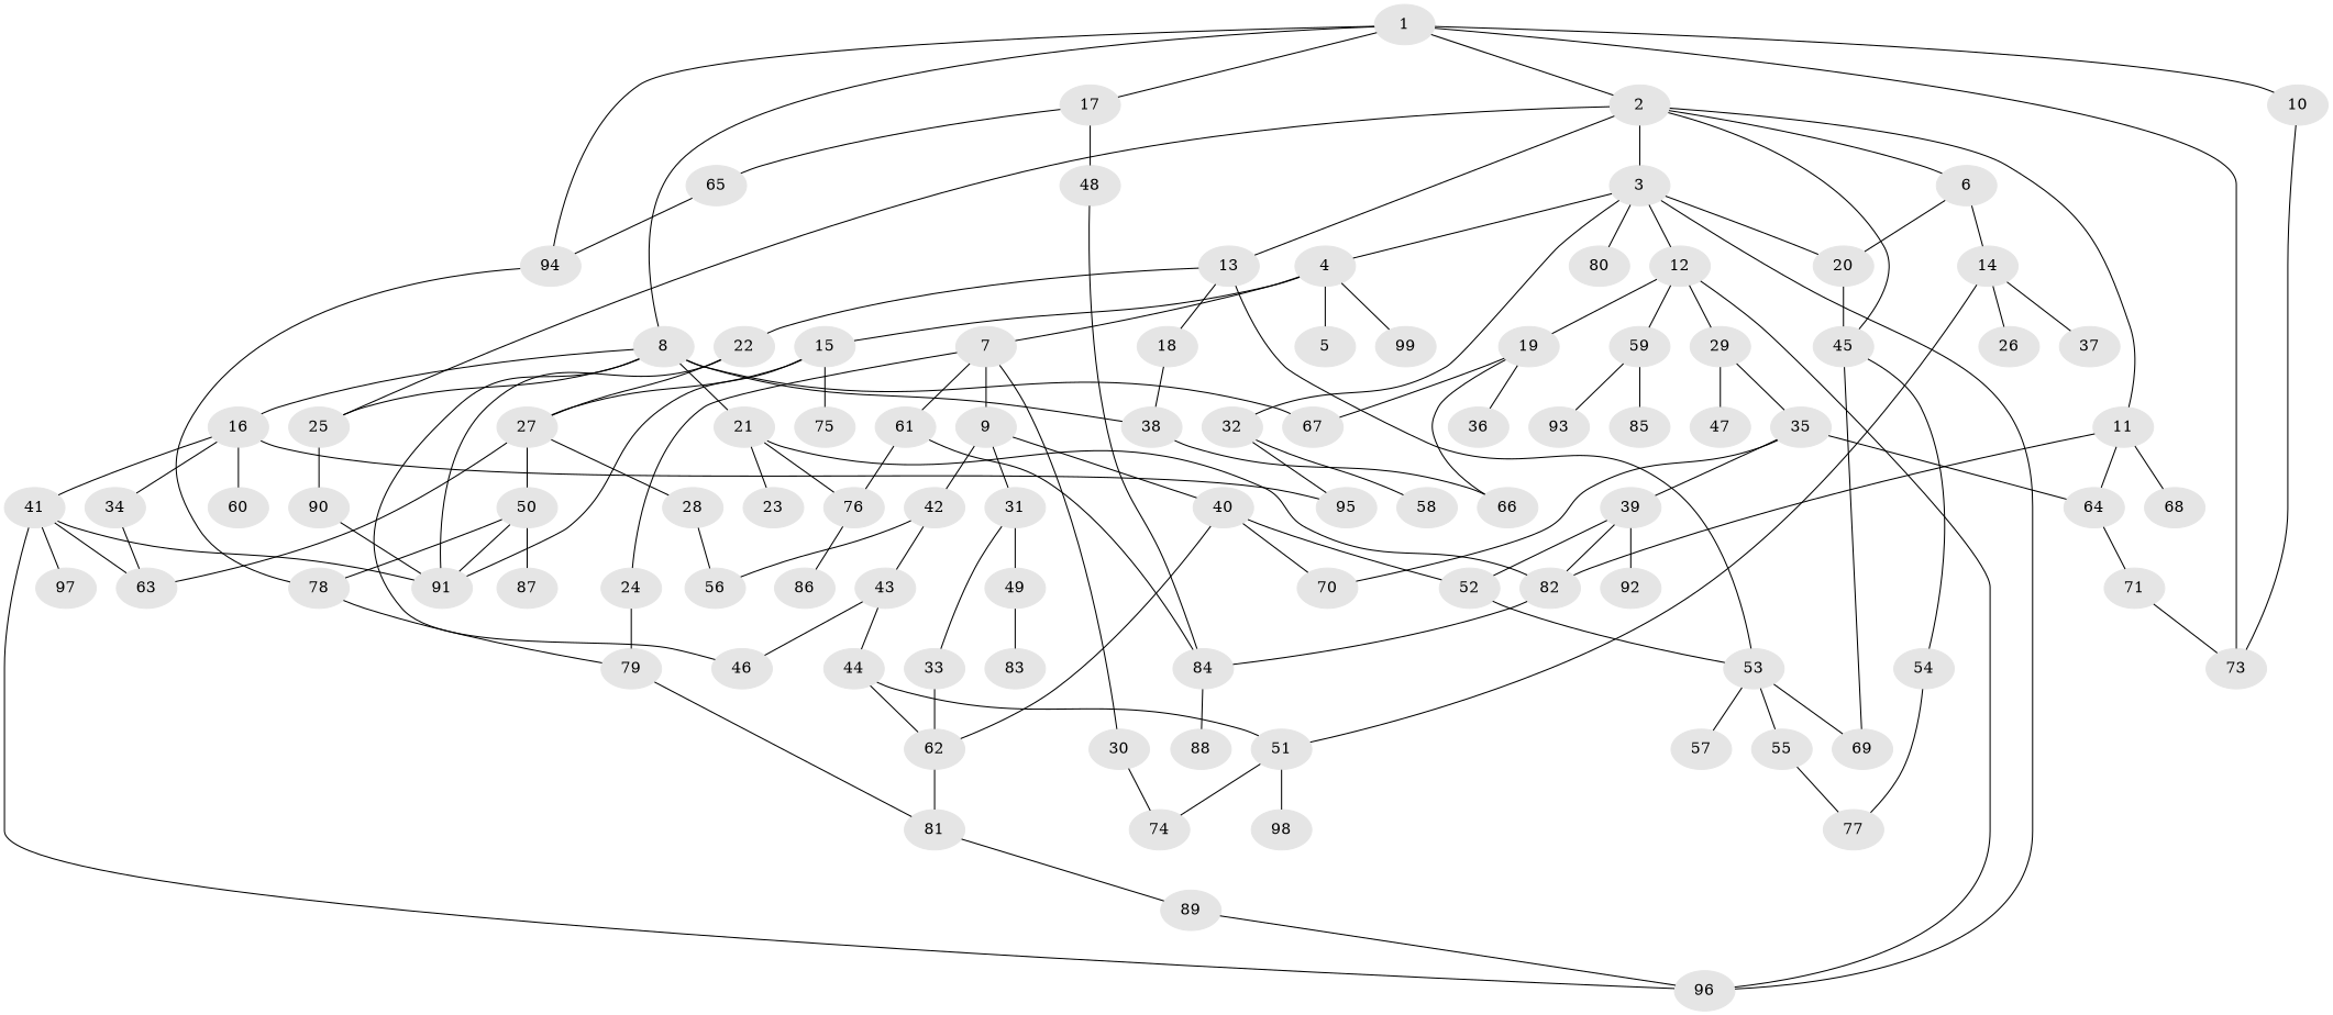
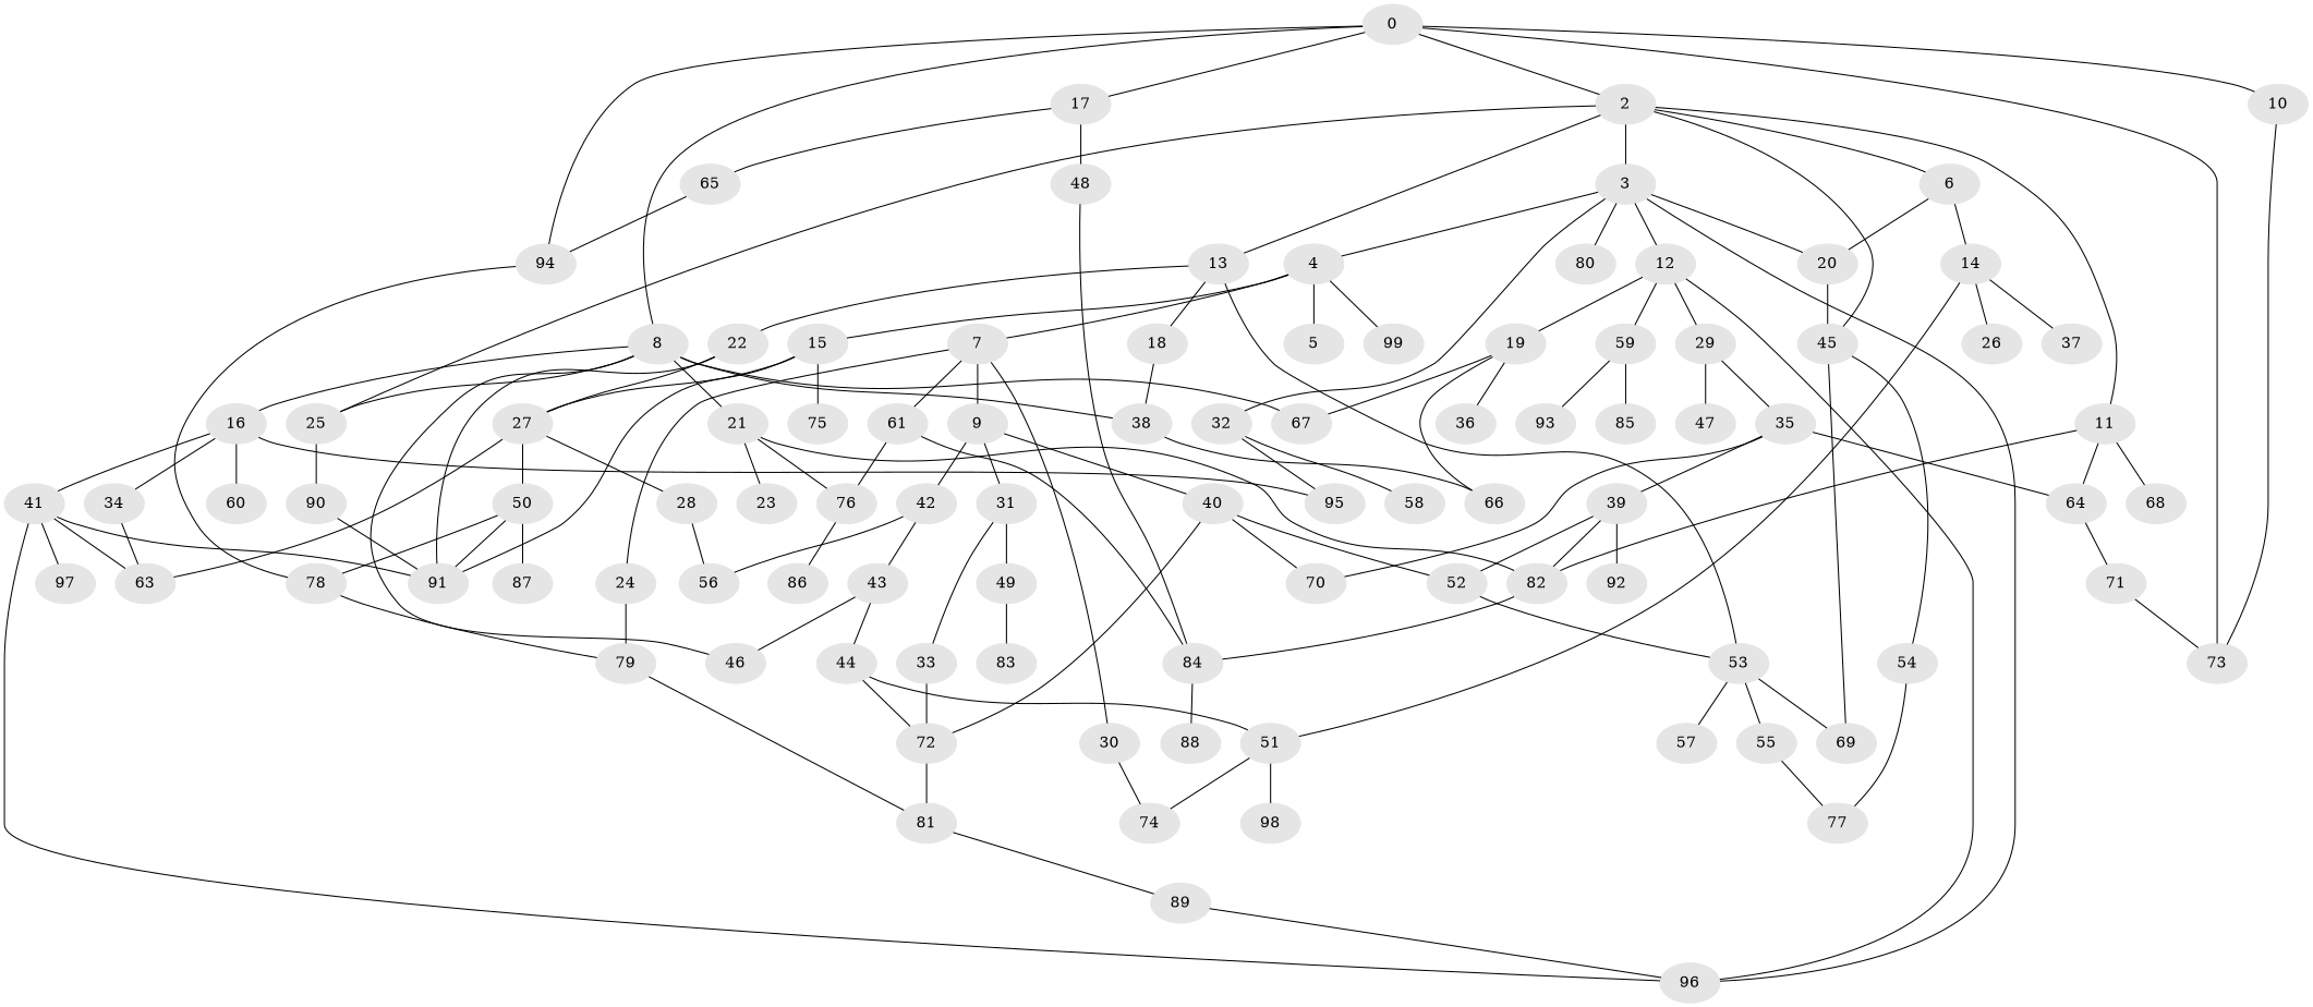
  graph {
    node [color=gray90 style=filled]
-   1
+   1 [label=0]
    2
    8
    10
    17
    73
    94
    3
    6
    11
    13
    25
    45
    16
    21
    38
    46
    67
    48
    65
    78
    4
    12
    20
    32
    80
    96
    14
    64
    68
    82
    18
    22
    53
    90
    69
    54
    5
    7
    15
    99
    19
    29
    59
    95
    58
    9
    24
    30
    61
    27
    75
    91
    26
    37
    51
    31
    40
    42
    79
    74
    76
    84
    34
    41
    60
    23
    66
    33
    49
-   62
+   62 [label=72]
    70
    52
    56
    43
    71
    36
    35
    47
    85
    93
    55
    57
    98
    28
    50
    63
    97
    86
    81
    87
    39
    83
    92
    44
    77
    88
    89
    1 -- 2
    1 -- 8
    1 -- 10
    1 -- 17
    1 -- 73
    1 -- 94
    2 -- 3
    2 -- 6
    2 -- 11
    2 -- 13
    2 -- 25
    2 -- 45
    8 -- 25
    8 -- 16
    8 -- 21
    8 -- 38
    8 -- 46
    8 -- 67
    10 -- 73
    17 -- 48
    17 -- 65
    94 -- 78
    3 -- 4
    3 -- 12
    3 -- 20
    3 -- 32
    3 -- 80
    3 -- 96
    6 -- 20
    6 -- 14
    11 -- 64
    11 -- 68
    11 -- 82
    13 -- 18
    13 -- 22
    13 -- 53
    25 -- 90
    45 -- 69
    45 -- 54
    16 -- 95
    16 -- 34
    16 -- 41
    16 -- 60
    21 -- 82
    21 -- 76
    21 -- 23
    38 -- 66
    48 -- 84
    65 -- 94
    78 -- 79
    4 -- 5
    4 -- 7
    4 -- 15
    4 -- 99
    12 -- 96
    12 -- 19
    12 -- 29
    12 -- 59
    20 -- 45
    32 -- 95
    32 -- 58
    14 -- 26
    14 -- 37
    14 -- 51
    64 -- 71
    82 -- 84
    18 -- 38
    22 -- 27
    22 -- 91
    53 -- 69
    53 -- 55
    53 -- 57
    90 -- 91
    54 -- 77
    7 -- 9
    7 -- 24
    7 -- 30
    7 -- 61
    15 -- 27
    15 -- 75
    15 -- 91
    19 -- 67
    19 -- 66
    19 -- 36
    29 -- 35
    29 -- 47
    59 -- 85
    59 -- 93
    9 -- 31
    9 -- 40
    9 -- 42
    24 -- 79
    30 -- 74
    61 -- 76
    61 -- 84
    27 -- 28
    27 -- 50
    27 -- 63
    51 -- 74
    51 -- 98
    31 -- 33
    31 -- 49
    40 -- 62
    40 -- 70
    40 -- 52
    42 -- 56
    42 -- 43
    79 -- 81
    76 -- 86
    84 -- 88
    34 -- 63
    41 -- 96
    41 -- 91
    41 -- 63
    41 -- 97
    33 -- 62
    49 -- 83
    62 -- 81
    52 -- 53
    43 -- 46
    43 -- 44
    71 -- 73
    35 -- 64
    35 -- 70
    35 -- 39
    55 -- 77
    28 -- 56
    50 -- 78
    50 -- 91
    50 -- 87
    81 -- 89
    39 -- 82
    39 -- 52
    39 -- 92
    44 -- 51
    44 -- 62
    89 -- 96
  }
